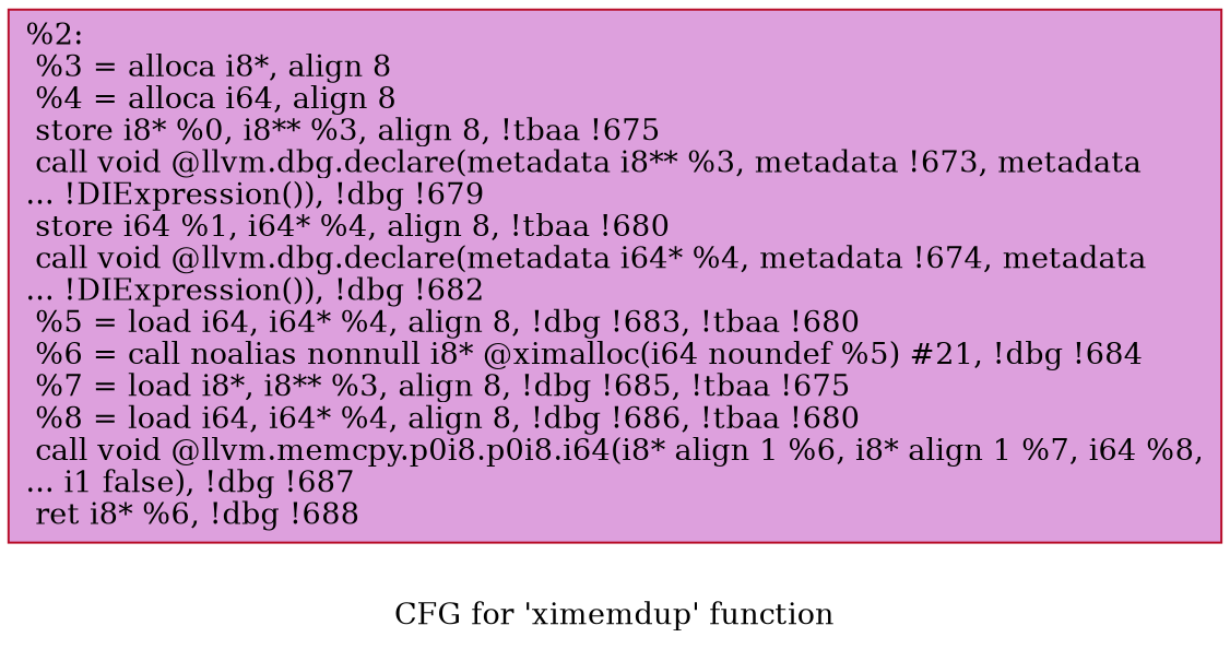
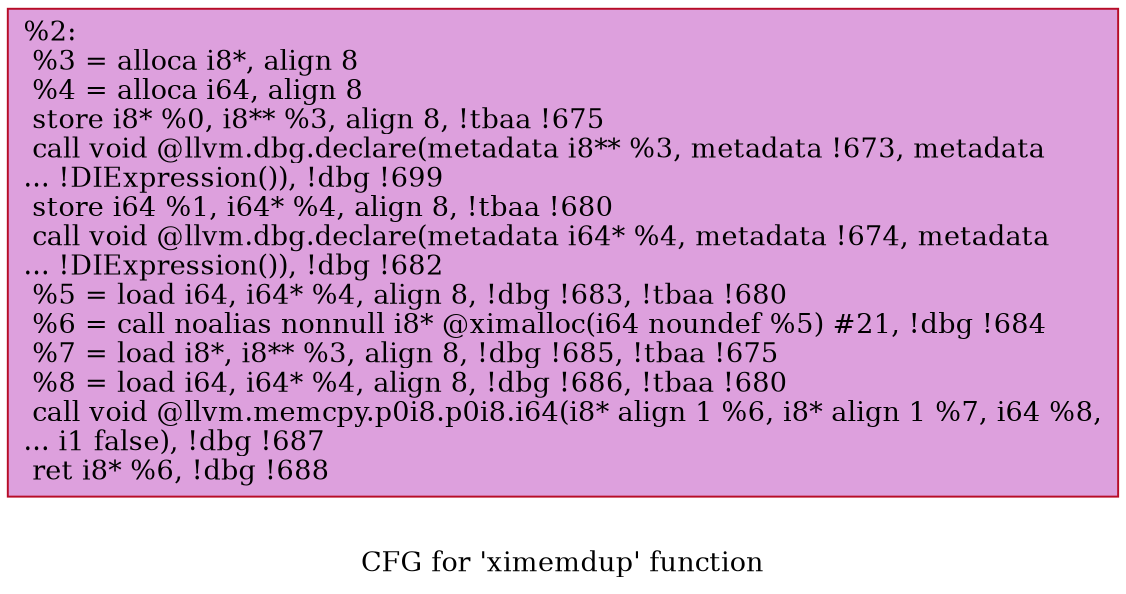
  digraph {
    label="CFG for 'ximemdup' function"
-   n1 [color="#b70d28ff" fillcolor=plum label="{%2:\l  %3 = alloca i8*, align 8\l  %4 = alloca i64, align 8\l  store i8* %0, i8** %3, align 8, !tbaa !675\l  call void @llvm.dbg.declare(metadata i8** %3, metadata !673, metadata\l... !DIExpression()), !dbg !679\l  store i64 %1, i64* %4, align 8, !tbaa !680\l  call void @llvm.dbg.declare(metadata i64* %4, metadata !674, metadata\l... !DIExpression()), !dbg !682\l  %5 = load i64, i64* %4, align 8, !dbg !683, !tbaa !680\l  %6 = call noalias nonnull i8* @ximalloc(i64 noundef %5) #21, !dbg !684\l  %7 = load i8*, i8** %3, align 8, !dbg !685, !tbaa !675\l  %8 = load i64, i64* %4, align 8, !dbg !686, !tbaa !680\l  call void @llvm.memcpy.p0i8.p0i8.i64(i8* align 1 %6, i8* align 1 %7, i64 %8,\l... i1 false), !dbg !687\l  ret i8* %6, !dbg !688\l}" shape=record style=filled]
+   n1 [color="#b70d28ff" fillcolor=plum label="{%2:\l  %3 = alloca i8*, align 8\l  %4 = alloca i64, align 8\l  store i8* %0, i8** %3, align 8, !tbaa !675\l  call void @llvm.dbg.declare(metadata i8** %3, metadata !673, metadata\l... !DIExpression()), !dbg !699\l  store i64 %1, i64* %4, align 8, !tbaa !680\l  call void @llvm.dbg.declare(metadata i64* %4, metadata !674, metadata\l... !DIExpression()), !dbg !682\l  %5 = load i64, i64* %4, align 8, !dbg !683, !tbaa !680\l  %6 = call noalias nonnull i8* @ximalloc(i64 noundef %5) #21, !dbg !684\l  %7 = load i8*, i8** %3, align 8, !dbg !685, !tbaa !675\l  %8 = load i64, i64* %4, align 8, !dbg !686, !tbaa !680\l  call void @llvm.memcpy.p0i8.p0i8.i64(i8* align 1 %6, i8* align 1 %7, i64 %8,\l... i1 false), !dbg !687\l  ret i8* %6, !dbg !688\l}" shape=record style=filled]
  }
